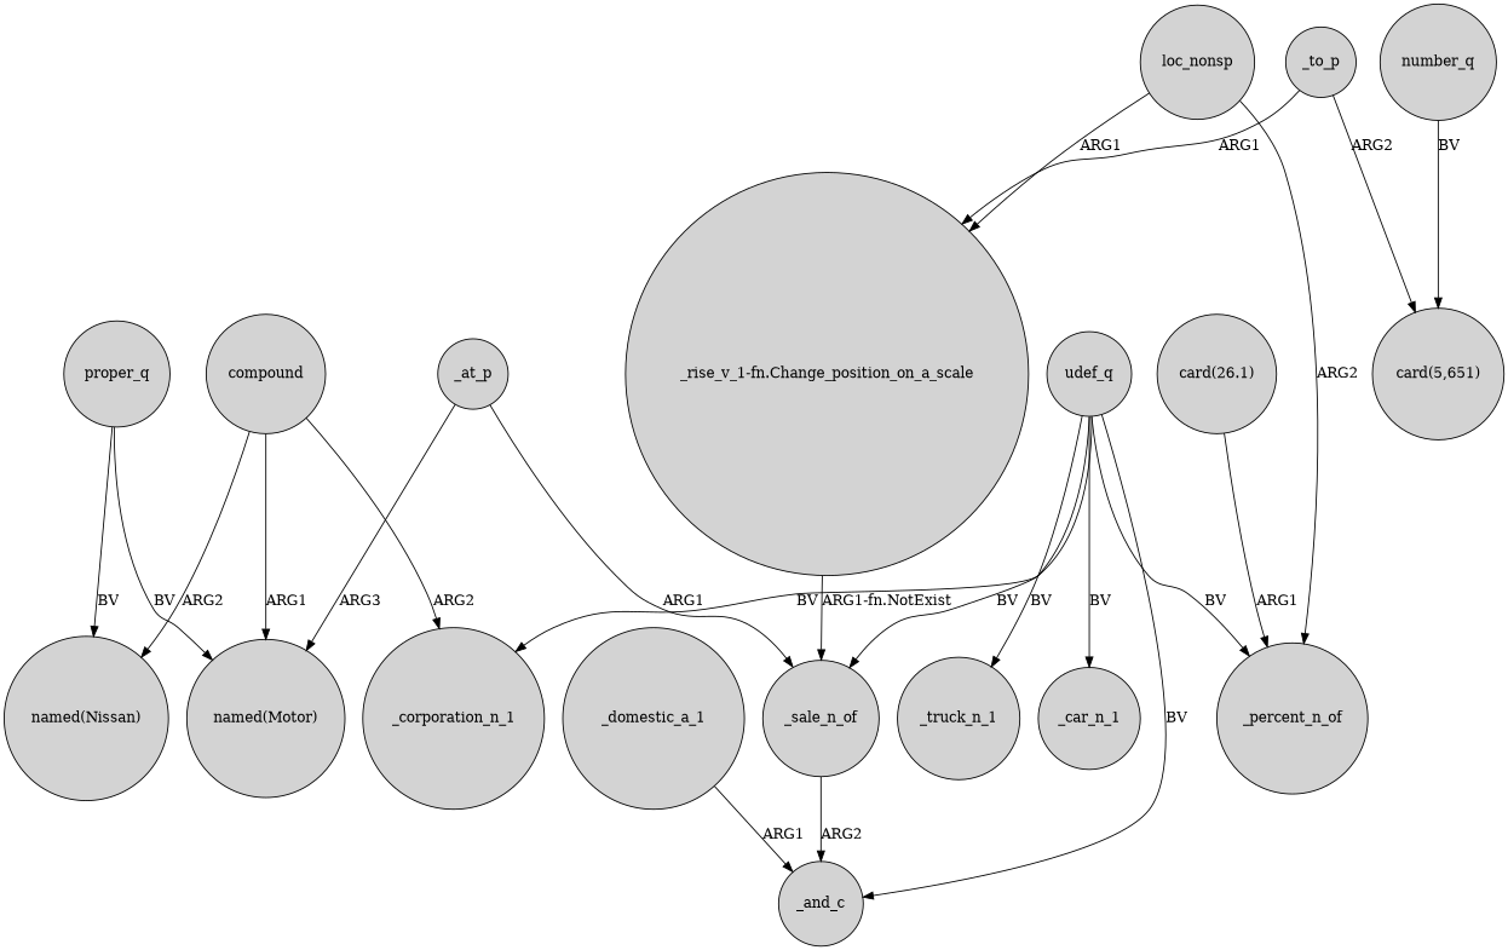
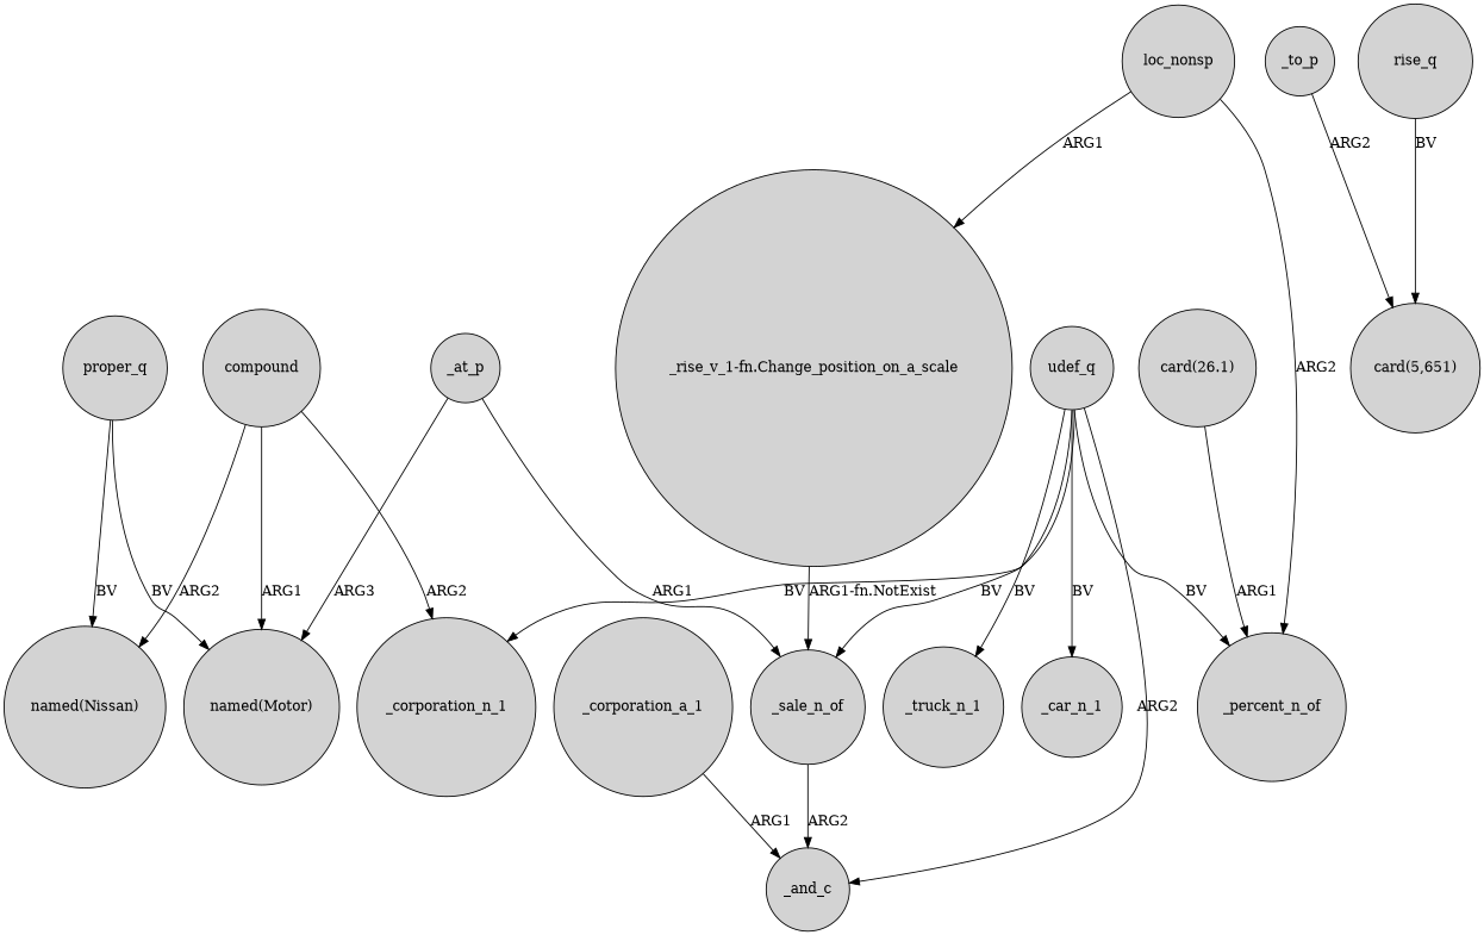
  digraph {
    node [shape=circle style=filled]
    compound
    "named(Nissan)"
    _corporation_n_1
    "named(Motor)"
    "_rise_v_1-fn.Change_position_on_a_scale"
    _sale_n_of
    _and_c
    _at_p
-   _domestic_a_1
+   _domestic_a_1 [label=_corporation_a_1]
    udef_q
    _truck_n_1
    _percent_n_of
    _car_n_1
    proper_q
    loc_nonsp
    _to_p
    "card(5,651)"
    "card(26.1)"
-   number_q
+   number_q [label=rise_q]
    compound -> "named(Nissan)" [label=ARG2]
    compound -> _corporation_n_1 [label=ARG2]
    compound -> "named(Motor)" [label=ARG1]
    "_rise_v_1-fn.Change_position_on_a_scale" -> _sale_n_of [label="ARG1-fn.NotExist"]
    _sale_n_of -> _and_c [label=ARG2]
    _at_p -> "named(Motor)" [label=ARG3]
    _at_p -> _sale_n_of [label=ARG1]
    _domestic_a_1 -> _and_c [label=ARG1]
    udef_q -> _corporation_n_1 [label=BV]
    udef_q -> _sale_n_of [label=BV]
-   udef_q -> _and_c [label=BV]
+   udef_q -> _and_c [label=ARG2]
    udef_q -> _truck_n_1 [label=BV]
    udef_q -> _percent_n_of [label=BV]
    udef_q -> _car_n_1 [label=BV]
    proper_q -> "named(Nissan)" [label=BV]
    proper_q -> "named(Motor)" [label=BV]
    loc_nonsp -> "_rise_v_1-fn.Change_position_on_a_scale" [label=ARG1]
    loc_nonsp -> _percent_n_of [label=ARG2]
-   _to_p -> "_rise_v_1-fn.Change_position_on_a_scale" [label=ARG1]
    _to_p -> "card(5,651)" [label=ARG2]
    "card(26.1)" -> _percent_n_of [label=ARG1]
    number_q -> "card(5,651)" [label=BV]
  }
